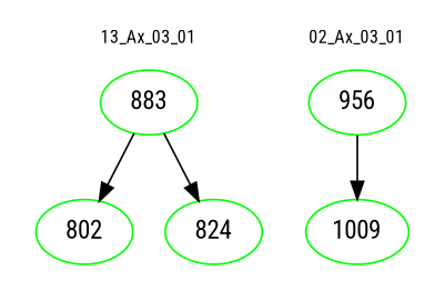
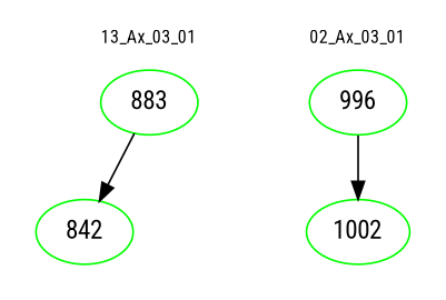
  digraph {
    fontname="Roboto Condensed"
    node [color=green fontname="Roboto Condensed"]
    edge [color=black fontname="Roboto Condensed"]
    n1 [label=883]
-   n2 [label=802]
-   n3 [label=824]
-   n4 [label=956]
-   n5 [label=1009]
+   n2 [label=842]
+   n4 [label=996]
+   n5 [label=1002]
    subgraph cluster_1 {
      color=white
      fontsize=10
      label="13_Ax_03_01"
      n1
      n2
-     n3
    }
    subgraph cluster_2 {
      color=white
      fontsize=10
      label="02_Ax_03_01"
      n4
      n5
    }
    n1 -> n2
-   n1 -> n3
    n4 -> n5
  }
